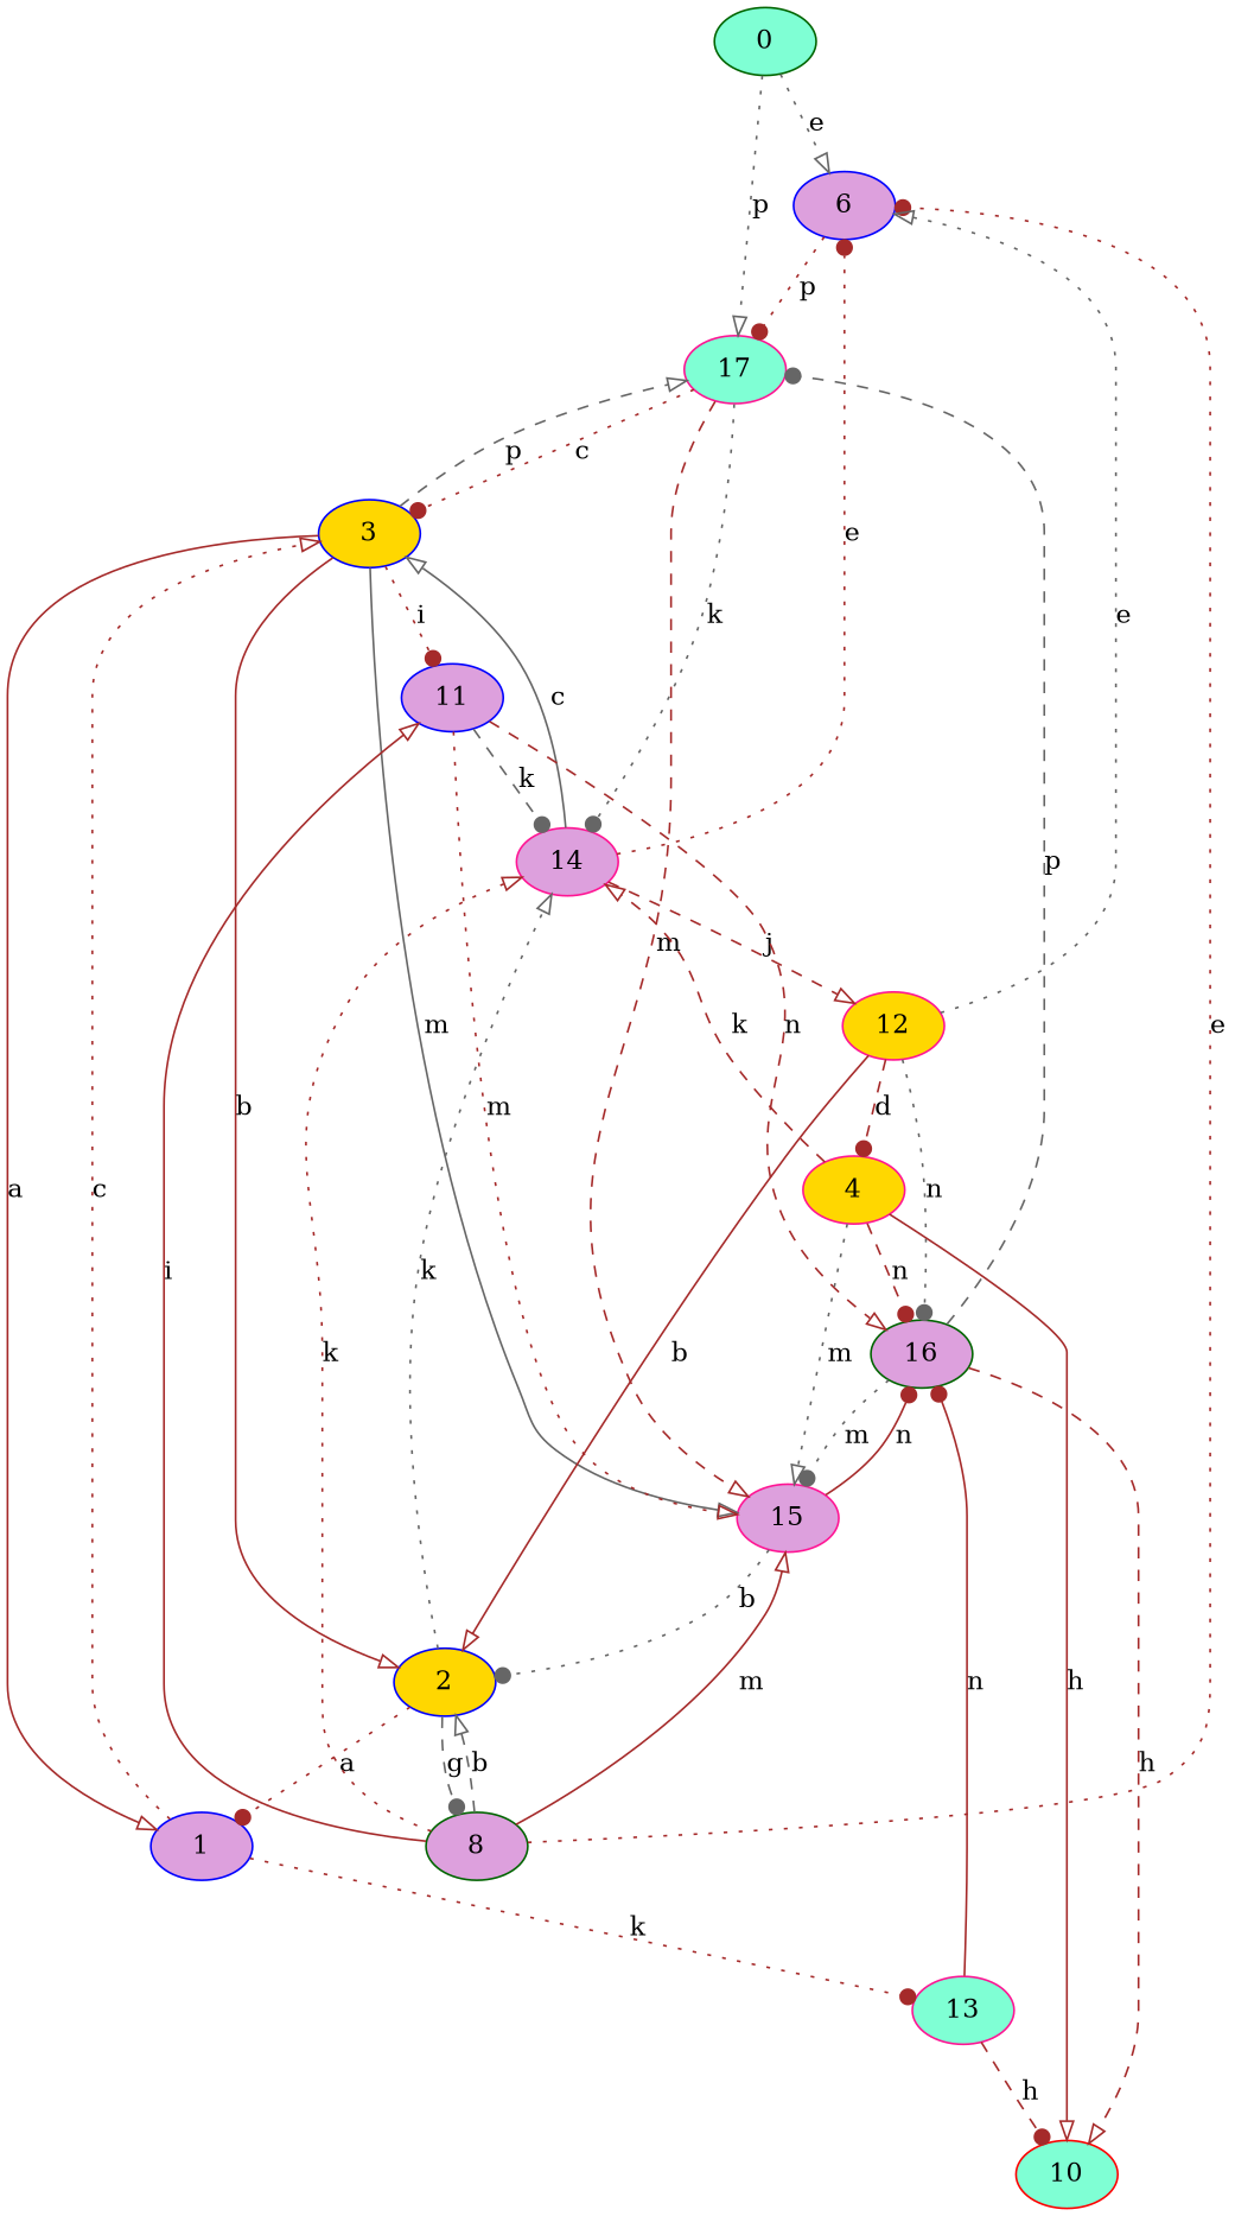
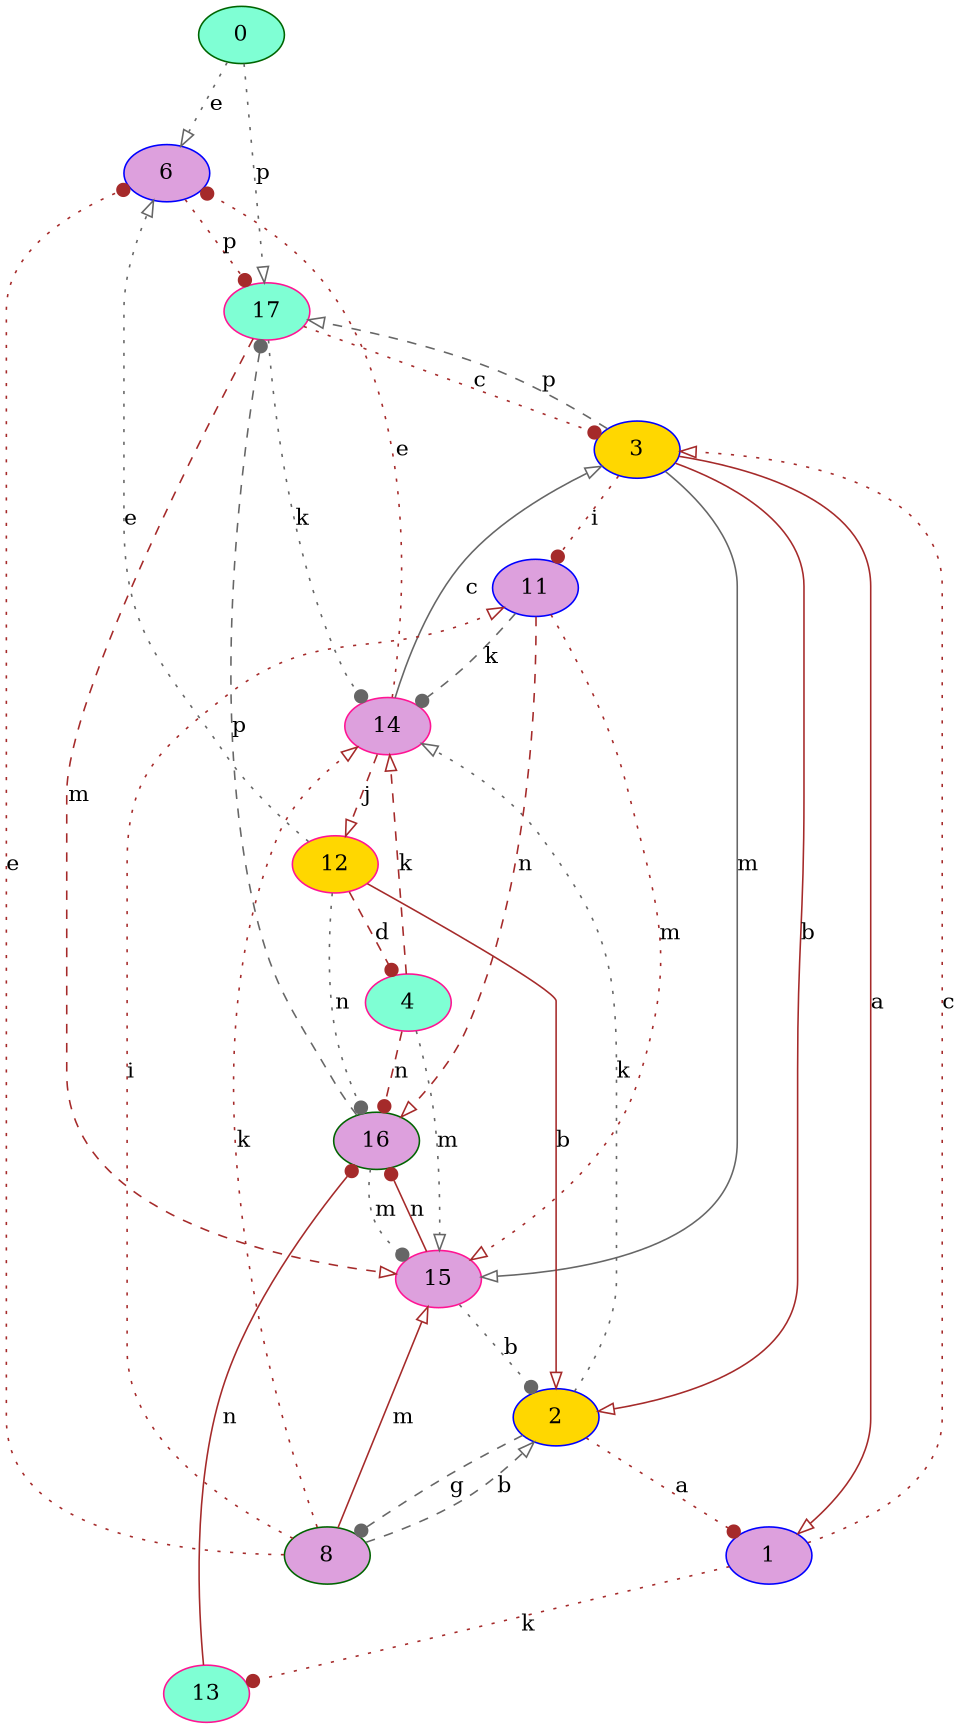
  strict digraph {
    node [color=deeppink fillcolor=plum style=filled]
    edge [arrowhead=onormal color=brown style=dotted]
    0 [color=darkgreen fillcolor=aquamarine]
    6 [color=blue]
    17 [fillcolor=aquamarine]
    3 [color=blue fillcolor=gold]
    14
    15
    1 [color=blue]
    13 [fillcolor=aquamarine]
    2 [color=blue fillcolor=gold]
    11 [color=blue]
-   10 [color=red fillcolor=aquamarine]
    16 [color=darkgreen]
    8 [color=darkgreen]
    12 [fillcolor=gold]
-   4 [fillcolor=gold]
+   4 [fillcolor=aquamarine]
    0 -> 6 [color=gray40 label=e]
    0 -> 17 [color=gray40 label=p]
    6 -> 17 [arrowhead=dot label=p]
    17 -> 3 [arrowhead=dot label=c]
    17 -> 14 [arrowhead=dot color=gray40 label=k]
    17 -> 15 [label=m style=dashed]
    3 -> 17 [color=gray40 label=p style=dashed]
    3 -> 15 [color=gray40 label=m style=solid]
    3 -> 1 [label=a style=solid]
    3 -> 2 [label=b style=solid]
    3 -> 11 [arrowhead=dot label=i]
    14 -> 6 [arrowhead=dot label=e]
    14 -> 3 [color=gray40 label=c style=solid]
    14 -> 12 [label=j style=dashed]
    15 -> 2 [arrowhead=dot color=gray40 label=b]
    15 -> 16 [arrowhead=dot label=n style=solid]
    1 -> 3 [label=c]
    1 -> 13 [arrowhead=dot label=k]
-   13 -> 10 [arrowhead=dot label=h style=dashed]
    13 -> 16 [arrowhead=dot label=n style=solid]
    2 -> 14 [color=gray40 label=k]
    2 -> 1 [arrowhead=dot label=a]
    2 -> 8 [arrowhead=dot color=gray40 label=g style=dashed]
    11 -> 14 [arrowhead=dot color=gray40 label=k style=dashed]
    11 -> 15 [label=m]
    11 -> 16 [label=n style=dashed]
    16 -> 17 [arrowhead=dot color=gray40 label=p style=dashed]
    16 -> 15 [arrowhead=dot color=gray40 label=m]
-   16 -> 10 [label=h style=dashed]
    8 -> 6 [arrowhead=dot label=e]
    8 -> 14 [label=k]
    8 -> 15 [label=m style=solid]
    8 -> 2 [color=gray40 label=b style=dashed]
-   8 -> 11 [label=i style=solid]
+   8 -> 11 [label=i]
    12 -> 6 [color=gray40 label=e]
    12 -> 2 [label=b style=solid]
    12 -> 16 [arrowhead=dot color=gray40 label=n]
    12 -> 4 [arrowhead=dot label=d style=dashed]
    4 -> 14 [label=k style=dashed]
    4 -> 15 [color=gray40 label=m]
-   4 -> 10 [label=h style=solid]
    4 -> 16 [arrowhead=dot label=n style=dashed]
  }
